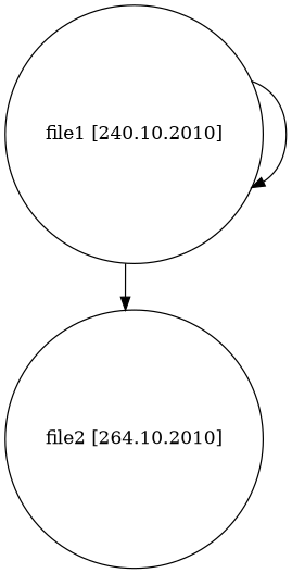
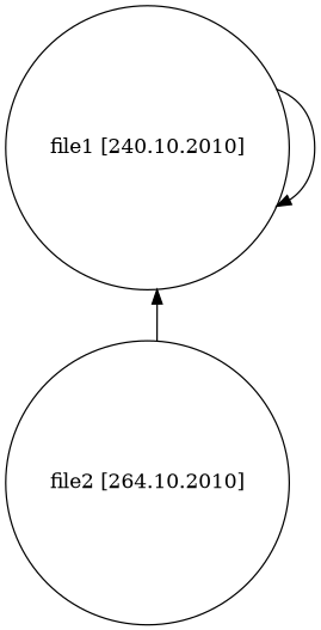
  digraph {
    node [shape=circle]
    "file1 [240.10.2010]"
    "file2 [264.10.2010]"
    "file1 [240.10.2010]" -> "file1 [240.10.2010]"
-   "file1 [240.10.2010]" -> "file2 [264.10.2010]"
+   "file2 [264.10.2010]" -> "file1 [240.10.2010]"
  }
